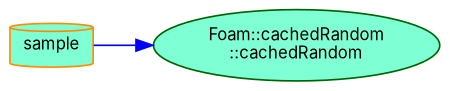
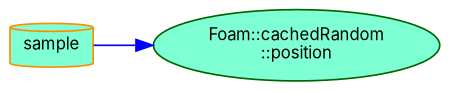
  digraph {
    rankdir=LR
    fontname=Inter
    node [fillcolor=aquamarine fontname=Inter fontsize=10 style=filled]
    n1 [color=darkorange fontcolor=black height=0.2 label=sample shape=cylinder width=0.4]
-   n2 [color=darkgreen height=0.2 label="Foam::cachedRandom\l::cachedRandom" shape=ellipse width=0.4]
+   n2 [color=darkgreen height=0.2 label="Foam::cachedRandom\l::position" shape=ellipse width=0.4]
    n1 -> n2 [color=blue fontname=Inter fontsize=10 labelfontname=FreeSans labelfontsize=10 style=solid]
  }
